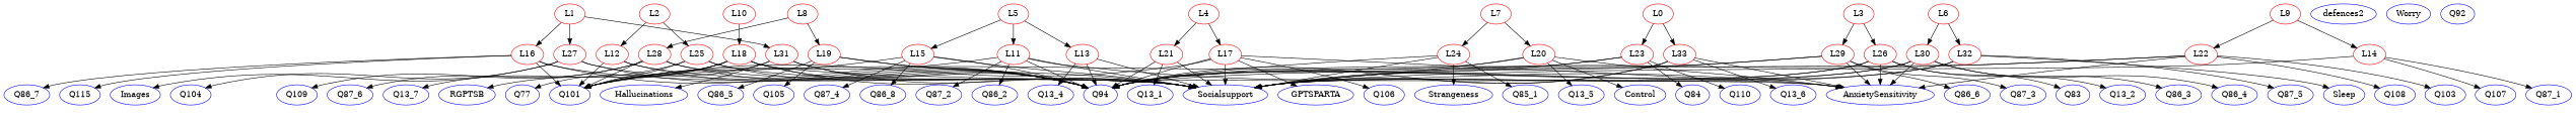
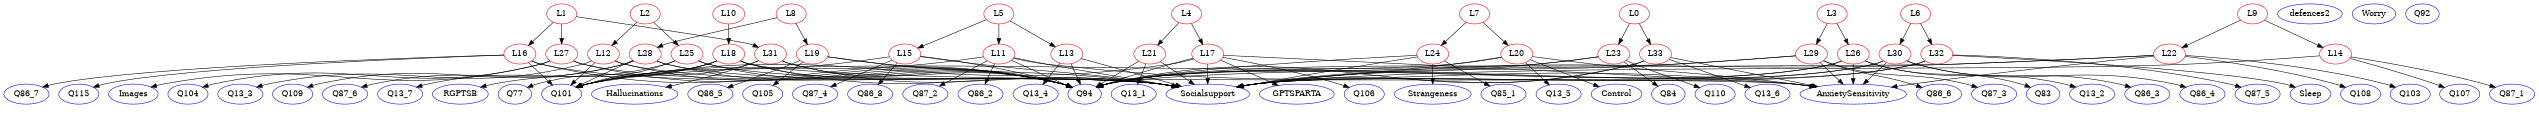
  digraph {
    node [color=blue]
    edge [color=black]
    Q108
    Socialsupport
    L24 [color=red]
    Strangeness
    Q94
    n6 [label=Q85_1]
    L33 [color=red]
    AnxietySensitivity
    Q13_6
    L7 [color=red]
    L20 [color=red]
    L23 [color=red]
    Q110
    Q84
    Q83
    L9 [color=red]
    L22 [color=red]
    L14 [color=red]
    L3 [color=red]
    L26 [color=red]
    L29 [color=red]
    Q13_1
    Q86_3
    L16 [color=red]
    Q101
    Q86_7
    Q115
    L18 [color=red]
    RGPTSB
    Q77
    GPTSPARTA
    Q86_5
    Q13_2
    Q87_2
    Q104
    L13 [color=red]
    Q13_4
    Q106
    Q86_6
    L25 [color=red]
    Q13_7
    L32 [color=red]
    Q87_5
    Sleep
    L30 [color=red]
    Q86_4
    L6 [color=red]
    Q107
    Q87_4
    L28 [color=red]
    Q109
    Q87_6
    L5 [color=red]
    L15 [color=red]
    L11 [color=red]
    Hallucinations
    Q86_8
    L31 [color=red]
    Q86_2
    Q103
+   Q13_3
    L2 [color=red]
    L12 [color=red]
    Q87_3
    Q13_5
    L0 [color=red]
    Control
    Q105
    L10 [color=red]
    L27 [color=red]
    L4 [color=red]
    L17 [color=red]
    L21 [color=red]
    L19 [color=red]
    L1 [color=red]
    Images
    Q87_1
    L8 [color=red]
    defences2
    Worry
    Q92
    subgraph sub_1 {
    }
    subgraph sub_2 {
      Q108
      Socialsupport
      L24
      Strangeness
      Q94
      n6
      L33
      AnxietySensitivity
      Q13_6
      L7
      L20
      L23
      Q110
      Q84
      Q83
      L9
      L22
      L14
      L3
      L26
      L29
      Q13_1
      Q86_3
      L16
      Q101
      Q86_7
      Q115
      L18
      RGPTSB
      Q77
      GPTSPARTA
      Q86_5
      Q13_2
      Q87_2
      Q104
      L13
      Q13_4
      Q106
      Q86_6
      L25
      Q13_7
      L32
      Q87_5
      Sleep
      L30
      Q86_4
      L6
      Q107
      Q87_4
      L28
      Q109
      Q87_6
      L5
      L15
      L11
      Hallucinations
      Q86_8
      L31
      Q86_2
      Q103
+     Q13_3
      L2
      L12
      Q87_3
      Q13_5
      L0
      Control
      Q105
      L10
      L27
      L4
      L17
      L21
      L19
      L1
      Images
      Q87_1
      L8
    }
    L24 -> Socialsupport
    L24 -> Strangeness
    L24 -> Q94
    L24 -> n6
    L33 -> Socialsupport
    L33 -> Q94
    L33 -> AnxietySensitivity
    L33 -> Q13_6
    L7 -> L24
    L7 -> L20
    L20 -> Socialsupport
    L20 -> AnxietySensitivity
    L20 -> Q101
    L20 -> Q13_5
    L20 -> Control
    L23 -> Socialsupport
    L23 -> Q94
    L23 -> Q110
    L23 -> Q84
    L9 -> L22
    L9 -> L14
    L22 -> Q108
    L22 -> Socialsupport
    L22 -> Q94
    L22 -> AnxietySensitivity
    L22 -> Q103
    L14 -> Socialsupport
    L14 -> Q107
    L14 -> Q87_1
    L3 -> L26
    L3 -> L29
    L26 -> Socialsupport
    L26 -> Q94
    L26 -> AnxietySensitivity
    L26 -> Q83
    L26 -> Q13_2
    L29 -> Socialsupport
    L29 -> Q94
    L29 -> AnxietySensitivity
    L29 -> Q86_6
    L29 -> Q87_3
    L16 -> Socialsupport
    L16 -> Q94
    L16 -> Q101
    L16 -> Q86_7
    L16 -> Q115
    L18 -> Socialsupport
    L18 -> Q94
    L18 -> AnxietySensitivity
    L18 -> Q101
    L18 -> RGPTSB
    L18 -> Q77
    L13 -> Socialsupport
    L13 -> Q94
    L13 -> Q13_4
    L25 -> Socialsupport
    L25 -> Q94
    L25 -> Q101
    L25 -> Q13_7
    L32 -> Socialsupport
    L32 -> Q94
    L32 -> Q87_5
    L32 -> Sleep
    L30 -> Socialsupport
    L30 -> Q94
    L30 -> AnxietySensitivity
    L30 -> Q86_3
    L30 -> Q86_4
    L6 -> L32
    L6 -> L30
    L28 -> Socialsupport
    L28 -> Q94
    L28 -> Q101
    L28 -> Q109
    L28 -> Q87_6
    L5 -> L13
    L5 -> L15
    L5 -> L11
    L15 -> Socialsupport
    L15 -> Q94
    L15 -> Q101
    L15 -> Q87_4
    L15 -> Q86_8
    L11 -> Socialsupport
    L11 -> Q94
    L11 -> AnxietySensitivity
    L11 -> Q101
    L11 -> Q87_2
    L11 -> Q86_2
    L31 -> Socialsupport
    L31 -> Q94
    L31 -> Q101
    L31 -> Hallucinations
    L2 -> L25
    L2 -> L12
    L12 -> Socialsupport
    L12 -> Q94
    L12 -> Q101
+   L12 -> Q13_3
    L0 -> L33
    L0 -> L23
    L10 -> L18
    L27 -> Socialsupport
    L27 -> Q94
    L27 -> Q104
    L27 -> Images
    L4 -> L17
    L4 -> L21
    L17 -> Socialsupport
    L17 -> Q94
    L17 -> AnxietySensitivity
    L17 -> Q101
    L17 -> GPTSPARTA
    L17 -> Q106
    L21 -> Socialsupport
    L21 -> Q94
    L21 -> Q13_1
    L19 -> Socialsupport
    L19 -> Q94
    L19 -> Q86_5
    L19 -> Q105
    L1 -> L16
    L1 -> L31
    L1 -> L27
    L8 -> L28
    L8 -> L19
  }
